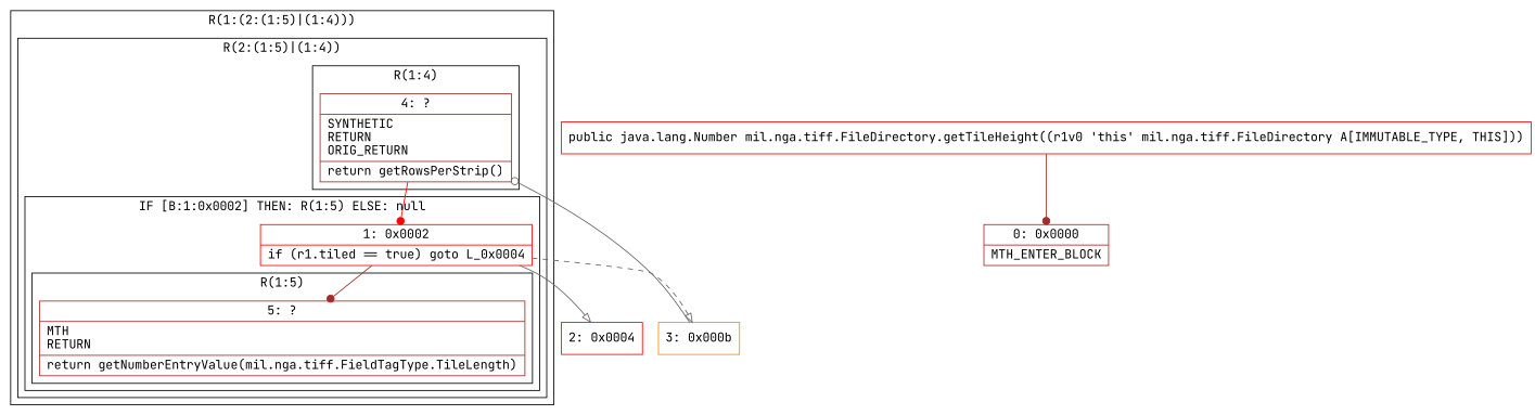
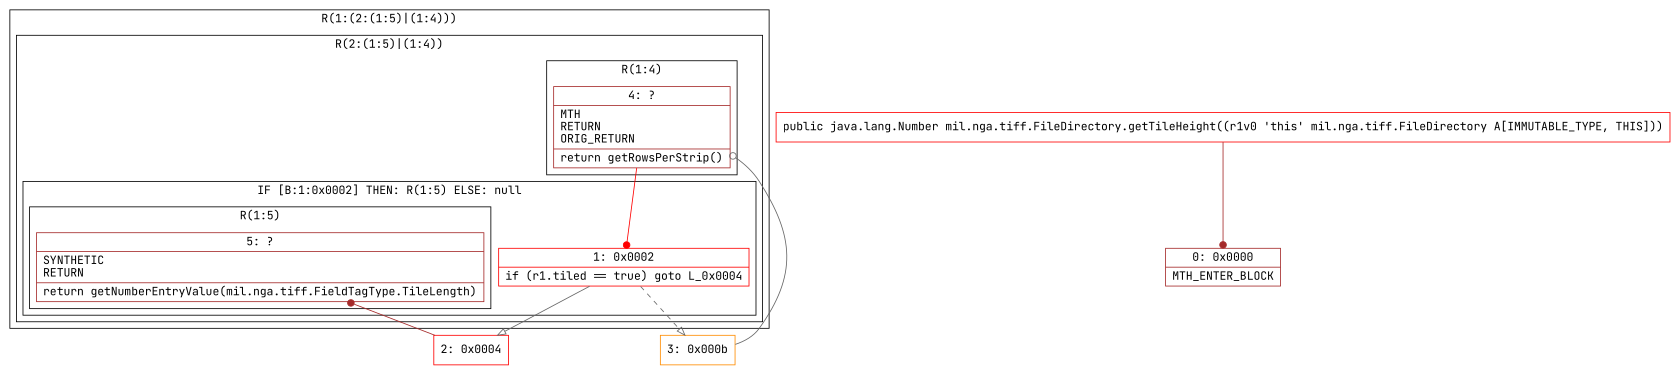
  digraph {
    fontname="JetBrains Mono"
    node [color=brown fontname="JetBrains Mono" shape=record]
    edge [arrowhead=dot color=gray40 fontname="JetBrains Mono"]
-   n1 [label="{5\:\ ?|MTH\lRETURN\l|return getNumberEntryValue(mil.nga.tiff.FieldTagType.TileLength)\l}"]
+   n1 [label="{5\:\ ?|SYNTHETIC\lRETURN\l|return getNumberEntryValue(mil.nga.tiff.FieldTagType.TileLength)\l}"]
    n2 [color=red label="{1\:\ 0x0002|if (r1.tiled == true) goto L_0x0004\l}"]
-   n3 [label="{4\:\ ?|SYNTHETIC\lRETURN\lORIG_RETURN\l|return getRowsPerStrip()\l}"]
+   n3 [label="{4\:\ ?|MTH\lRETURN\lORIG_RETURN\l|return getRowsPerStrip()\l}"]
    n4 [color=red label="{2\:\ 0x0004}"]
    n5 [color=darkorange label="{3\:\ 0x000b}"]
    n6 [label="{0\:\ 0x0000|MTH_ENTER_BLOCK\l}"]
    n7 [color=red label="{public java.lang.Number mil.nga.tiff.FileDirectory.getTileHeight((r1v0 'this' mil.nga.tiff.FileDirectory A[IMMUTABLE_TYPE, THIS])) }"]
    subgraph cluster_1 {
      label="R(1:(2:(1:5)|(1:4)))"
      subgraph cluster_2 {
        label="R(2:(1:5)|(1:4))"
        subgraph cluster_3 {
          label="IF [B:1:0x0002] THEN: R(1:5) ELSE: null"
          n2
          subgraph cluster_4 {
            label="R(1:5)"
            n1
          }
        }
        subgraph cluster_5 {
          label="R(1:4)"
          n3
        }
      }
    }
    n2 -> n4 [arrowhead=onormal]
    n2 -> n5 [arrowhead=onormal style=dashed]
    n3 -> n2 [color=red]
-   n2 -> n1 [color=brown]
+   n4 -> n1 [color=brown]
    n5 -> n3 [arrowhead=odot]
    n7 -> n6 [color=brown]
  }
